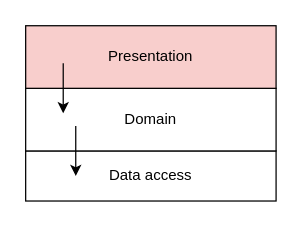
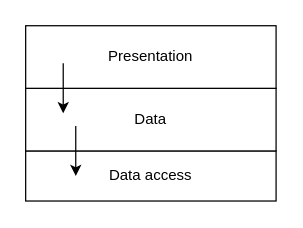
  <mxCell id="0" />
  <mxCell id="1" parent="0" />
  <mxCell id="2" value="Data access" style="rounded=0;whiteSpace=wrap;html=1;" parent="1" vertex="1"><mxGeometry x="20" y="120" width="200" height="40" as="geometry" /></mxCell>
- <mxCell id="3" value="Domain" style="rounded=0;whiteSpace=wrap;html=1;" parent="1" vertex="1"><mxGeometry x="20" y="70" width="200" height="50" as="geometry" /></mxCell>
- <mxCell id="4" value="Presentation" style="rounded=0;whiteSpace=wrap;html=1;fillColor=#f8cecc;" parent="1" vertex="1"><mxGeometry x="20" y="20" width="200" height="50" as="geometry" /></mxCell>
+ <mxCell id="3" value="Data" style="rounded=0;whiteSpace=wrap;html=1;" parent="1" vertex="1"><mxGeometry x="20" y="70" width="200" height="50" as="geometry" /></mxCell>
+ <mxCell id="4" value="Presentation" style="rounded=0;whiteSpace=wrap;html=1;" parent="1" vertex="1"><mxGeometry x="20" y="20" width="200" height="50" as="geometry" /></mxCell>
  <mxCell id="5" value="" style="endArrow=classic;html=1;rounded=0;" parent="1" edge="1"><mxGeometry width="50" height="50" relative="1" as="geometry"><mxPoint x="50" y="50" as="sourcePoint" /><mxPoint x="50" y="90" as="targetPoint" /></mxGeometry></mxCell>
  <mxCell id="6" value="" style="endArrow=classic;html=1;rounded=0;" parent="1" edge="1"><mxGeometry width="50" height="50" relative="1" as="geometry"><mxPoint x="60" y="100" as="sourcePoint" /><mxPoint x="60" y="140" as="targetPoint" /></mxGeometry></mxCell>
